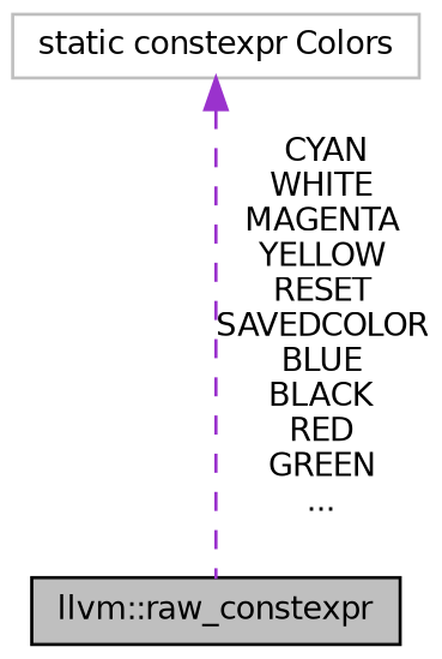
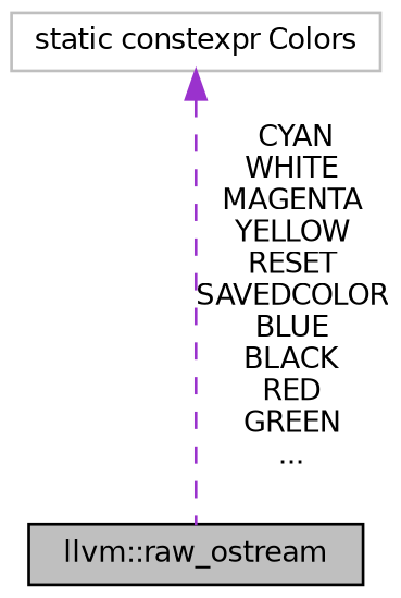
  digraph {
    node [fontname=Helvetica fontsize=10 shape=record]
-   n1 [color=black fillcolor=grey75 fontcolor=black height=0.2 label="llvm::raw_constexpr" style=filled width=0.4]
+   n1 [color=black fillcolor=grey75 fontcolor=black height=0.2 label="llvm::raw_ostream" style=filled width=0.4]
    n2 [color=grey75 height=0.2 label="static constexpr Colors" width=0.4]
    n2 -> n1 [color=darkorchid3 dir=back fontname=Helvetica fontsize=10 label=" CYAN\nWHITE\nMAGENTA\nYELLOW\nRESET\nSAVEDCOLOR\nBLUE\nBLACK\nRED\nGREEN\n..." labelfontname=Helvetica labelfontsize=10 style=dashed]
  }
